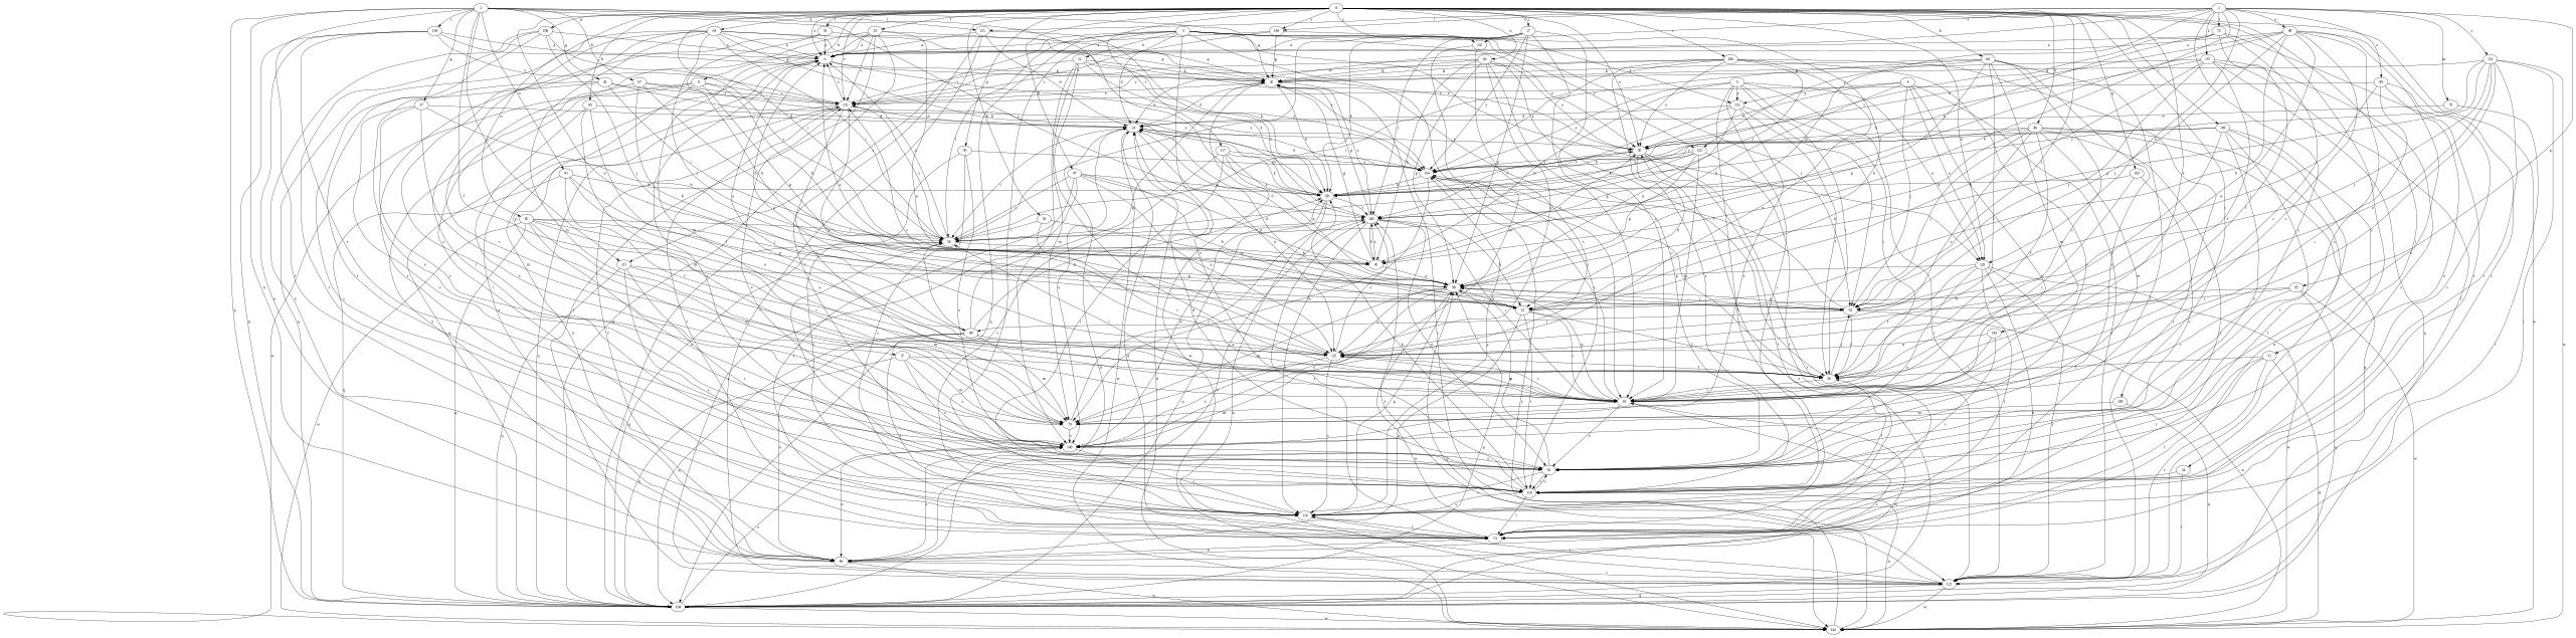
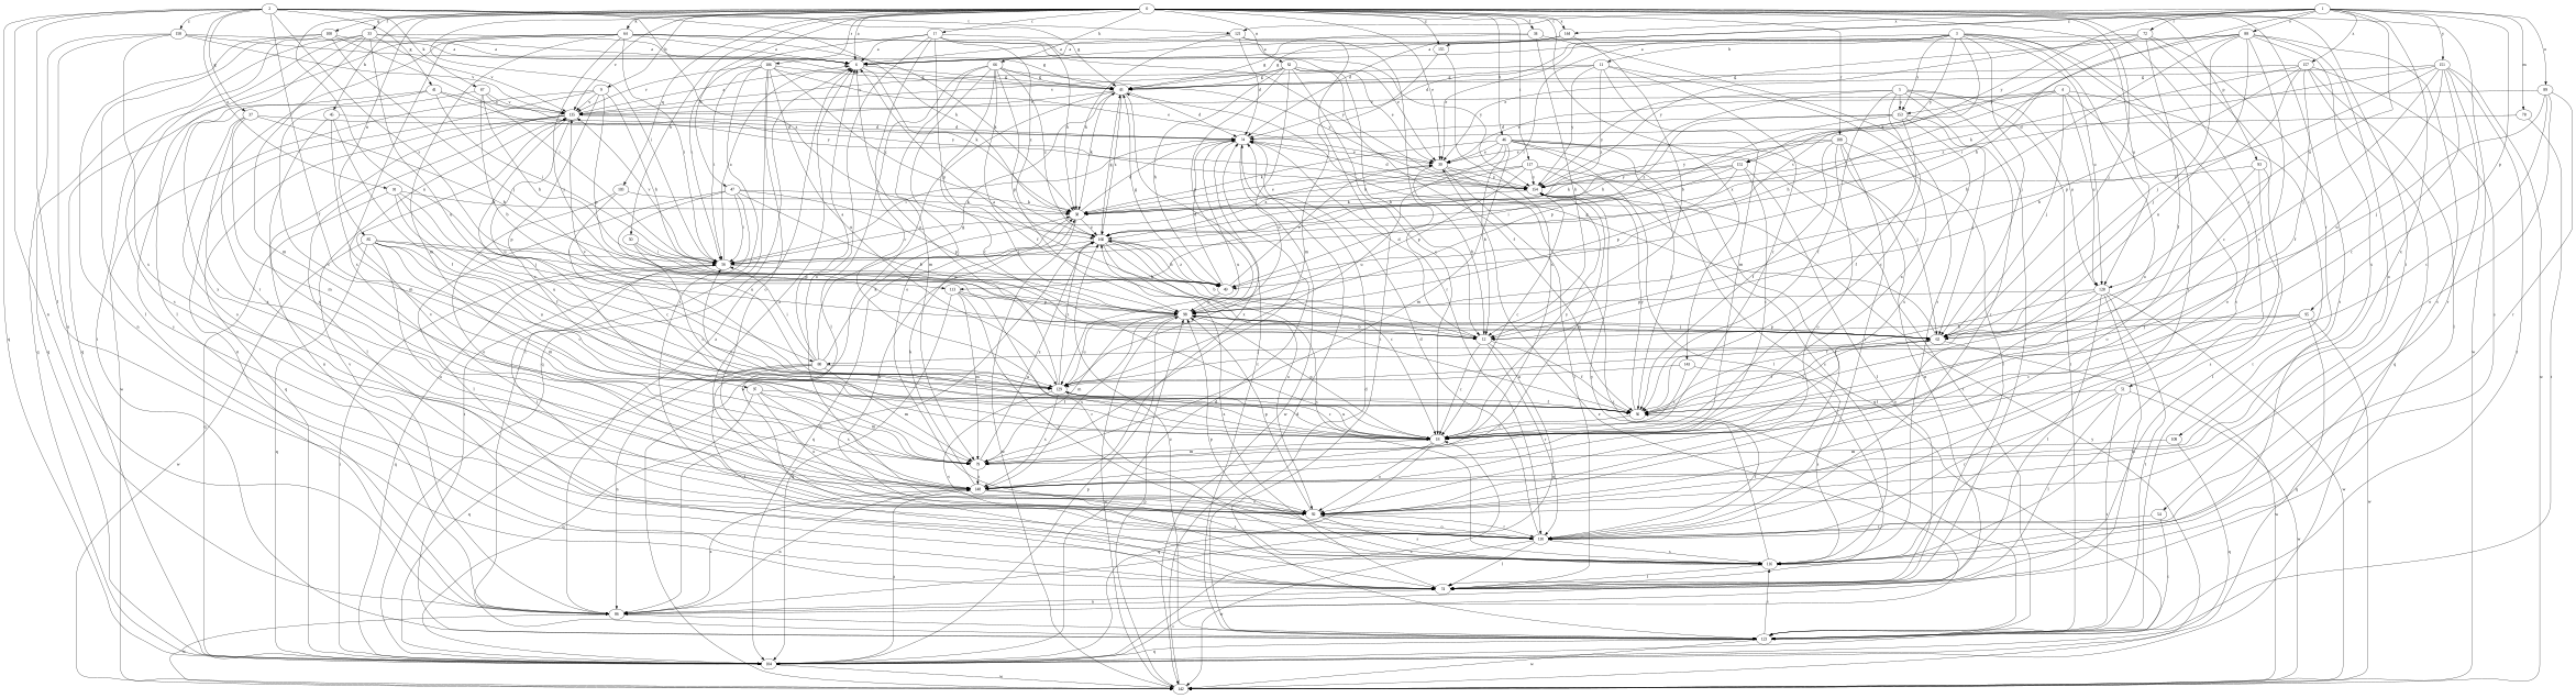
  strict digraph {
    fontname="Liberation Serif"
    node [fontname="Liberation Serif"]
    edge [fontname="Liberation Serif"]
    0
    6
    9
    n4 [label=50]
    17
    30
    33
    34
    45
    46
    47
    51
    54
    56
    62
    64
    66
    80
    82
    85
    93
    100
    103
    106
    108
    109
    117
    128
    135
    142
    143
    144
    155
    43
    68
    104
    49
    86
    97
    98
    18
    160
    92
    154
    74
    123
    12
    79
    129
    116
    24
    148
    36
    110
    1
    72
    78
    88
    89
    95
    121
    151
    152
    157
    2
    37
    41
    67
    91
    113
    158
    3
    11
    153
    4
    5
    0 -> 6 [label=a]
    0 -> 9 [label=b]
    0 -> n4 [label=b]
    0 -> 17 [label=c]
    0 -> 30 [label=e]
    0 -> 33 [label=f]
    0 -> 34 [label=f]
    0 -> 45 [label=h]
    0 -> 46 [label=h]
    0 -> 47 [label=h]
    0 -> 51 [label=i]
    0 -> 54 [label=i]
    0 -> 56 [label=i]
    0 -> 62 [label=j]
    0 -> 64 [label=k]
    0 -> 66 [label=k]
    0 -> 80 [label=n]
    0 -> 82 [label=n]
    0 -> 85 [label=n]
    0 -> 93 [label=p]
    0 -> 100 [label=q]
    0 -> 103 [label=q]
    0 -> 106 [label=r]
    0 -> 108 [label=r]
    0 -> 109 [label=r]
    0 -> 117 [label=t]
    0 -> 128 [label=u]
    0 -> 135 [label=v]
    0 -> 142 [label=w]
    0 -> 143 [label=x]
    0 -> 144 [label=x]
    0 -> 155 [label=z]
    6 -> 43 [label=g]
    6 -> 68 [label=k]
    6 -> 104 [label=q]
    9 -> 135 [label=v]
    9 -> 142 [label=w]
    9 -> 49 [label=h]
    9 -> 86 [label=n]
    9 -> 97 [label=p]
    9 -> 98 [label=p]
    n4 -> 56 [label=i]
    n4 -> 98 [label=p]
    n4 -> 18 [label=c]
    17 -> 6 [label=a]
    17 -> 56 [label=i]
    17 -> 68 [label=k]
    17 -> 98 [label=p]
    17 -> 18 [label=c]
    17 -> 160 [label=z]
    17 -> 92 [label=o]
    17 -> 154 [label=y]
    30 -> 154 [label=y]
    30 -> 74 [label=l]
    30 -> 123 [label=t]
    30 -> 12 [label=b]
    33 -> 6 [label=a]
    33 -> 135 [label=v]
    33 -> 43 [label=g]
    33 -> 104 [label=q]
    33 -> 74 [label=l]
    33 -> 123 [label=t]
    33 -> 79 [label=m]
    33 -> 129 [label=u]
    34 -> 6 [label=a]
    34 -> 43 [label=g]
    34 -> 12 [label=b]
    34 -> 116 [label=s]
    45 -> 79 [label=m]
    45 -> 24 [label=d]
    45 -> 148 [label=x]
    45 -> 36 [label=f]
    46 -> 30 [label=e]
    46 -> 62 [label=j]
    46 -> 68 [label=k]
    46 -> 104 [label=q]
    46 -> 74 [label=l]
    46 -> 123 [label=t]
    46 -> 12 [label=b]
    46 -> 79 [label=m]
    46 -> 129 [label=u]
    46 -> 36 [label=f]
    47 -> 56 [label=i]
    47 -> 68 [label=k]
    47 -> 98 [label=p]
    47 -> 74 [label=l]
    47 -> 123 [label=t]
    47 -> 12 [label=b]
    47 -> 129 [label=u]
    51 -> 142 [label=w]
    51 -> 74 [label=l]
    51 -> 123 [label=t]
    51 -> 36 [label=f]
    51 -> 110 [label=r]
    54 -> 123 [label=t]
    54 -> 110 [label=r]
    56 -> 6 [label=a]
    56 -> 135 [label=v]
    56 -> 104 [label=q]
    56 -> 49 [label=h]
    62 -> 80 [label=j]
    62 -> 142 [label=w]
    62 -> 43 [label=g]
    62 -> 98 [label=p]
    62 -> 36 [label=f]
    64 -> 6 [label=a]
    64 -> 30 [label=e]
    64 -> 56 [label=i]
    64 -> 62 [label=j]
    64 -> 68 [label=k]
    64 -> 104 [label=q]
    64 -> 154 [label=y]
    64 -> 79 [label=m]
    64 -> 148 [label=x]
    64 -> 110 [label=r]
    66 -> 43 [label=g]
    66 -> 98 [label=p]
    66 -> 18 [label=c]
    66 -> 160 [label=z]
    66 -> 92 [label=o]
    66 -> 154 [label=y]
    66 -> 74 [label=l]
    66 -> 79 [label=m]
    66 -> 36 [label=f]
    80 -> 6 [label=a]
    80 -> 56 [label=i]
    80 -> 43 [label=g]
    80 -> 68 [label=k]
    80 -> 104 [label=q]
    80 -> 86 [label=n]
    80 -> 74 [label=l]
    80 -> 79 [label=m]
    80 -> 129 [label=u]
    82 -> 30 [label=e]
    82 -> 135 [label=v]
    82 -> 43 [label=g]
    82 -> 49 [label=h]
    82 -> 98 [label=p]
    82 -> 18 [label=c]
+   82 -> 12 [label=b]
    82 -> 129 [label=u]
    82 -> 36 [label=f]
    85 -> 56 [label=i]
    85 -> 142 [label=w]
    85 -> 104 [label=q]
    85 -> 98 [label=p]
    85 -> 18 [label=c]
    85 -> 92 [label=o]
    85 -> 79 [label=m]
    85 -> 129 [label=u]
    93 -> 92 [label=o]
    93 -> 154 [label=y]
    93 -> 74 [label=l]
    93 -> 116 [label=s]
    100 -> 6 [label=a]
    100 -> 56 [label=i]
    100 -> 62 [label=j]
    100 -> 86 [label=n]
    100 -> 74 [label=l]
    100 -> 116 [label=s]
    103 -> 68 [label=k]
    103 -> 18 [label=c]
    103 -> 92 [label=o]
    106 -> 30 [label=e]
    106 -> 56 [label=i]
    106 -> 135 [label=v]
    106 -> 43 [label=g]
    106 -> 160 [label=z]
    106 -> 92 [label=o]
    106 -> 123 [label=t]
    106 -> 129 [label=u]
    106 -> 110 [label=r]
    108 -> 30 [label=e]
    108 -> 86 [label=n]
    108 -> 92 [label=o]
    108 -> 154 [label=y]
    108 -> 74 [label=l]
    108 -> 36 [label=f]
    108 -> 110 [label=r]
    109 -> 104 [label=q]
    109 -> 79 [label=m]
    117 -> 68 [label=k]
    117 -> 98 [label=p]
    117 -> 160 [label=z]
    117 -> 154 [label=y]
    117 -> 116 [label=s]
    117 -> 110 [label=r]
    128 -> 142 [label=w]
    128 -> 86 [label=n]
    128 -> 98 [label=p]
    128 -> 92 [label=o]
    128 -> 74 [label=l]
    128 -> 123 [label=t]
    128 -> 36 [label=f]
    135 -> 6 [label=a]
    135 -> 104 [label=q]
    135 -> 86 [label=n]
    135 -> 18 [label=c]
    135 -> 74 [label=l]
    135 -> 129 [label=u]
    135 -> 24 [label=d]
    142 -> 98 [label=p]
    142 -> 154 [label=y]
    142 -> 24 [label=d]
    143 -> 18 [label=c]
    143 -> 129 [label=u]
    143 -> 116 [label=s]
    144 -> 6 [label=a]
-   144 -> 135 [label=v]
    144 -> 43 [label=g]
    144 -> 12 [label=b]
    155 -> 79 [label=m]
    155 -> 148 [label=x]
    43 -> 135 [label=v]
    43 -> 142 [label=w]
    43 -> 68 [label=k]
    43 -> 160 [label=z]
    43 -> 123 [label=t]
    43 -> 24 [label=d]
    68 -> 30 [label=e]
    68 -> 142 [label=w]
    68 -> 104 [label=q]
    68 -> 160 [label=z]
    68 -> 24 [label=d]
    104 -> 30 [label=e]
    104 -> 56 [label=i]
    104 -> 142 [label=w]
    104 -> 98 [label=p]
    104 -> 18 [label=c]
    104 -> 24 [label=d]
    104 -> 148 [label=x]
    49 -> 30 [label=e]
    49 -> 43 [label=g]
    49 -> 98 [label=p]
    49 -> 160 [label=z]
    49 -> 24 [label=d]
    86 -> 6 [label=a]
    86 -> 135 [label=v]
    86 -> 142 [label=w]
    86 -> 123 [label=t]
    86 -> 148 [label=x]
    97 -> 104 [label=q]
    97 -> 92 [label=o]
    97 -> 79 [label=m]
    97 -> 148 [label=x]
    97 -> 36 [label=f]
    98 -> 62 [label=j]
    98 -> 142 [label=w]
    98 -> 12 [label=b]
    98 -> 79 [label=m]
    98 -> 129 [label=u]
    98 -> 148 [label=x]
    18 -> 56 [label=i]
    18 -> 104 [label=q]
    18 -> 98 [label=p]
    18 -> 92 [label=o]
    18 -> 154 [label=y]
    18 -> 79 [label=m]
    18 -> 129 [label=u]
    160 -> 56 [label=i]
    160 -> 43 [label=g]
    160 -> 49 [label=h]
    160 -> 86 [label=n]
    160 -> 18 [label=c]
    160 -> 92 [label=o]
    160 -> 12 [label=b]
    160 -> 116 [label=s]
    92 -> 135 [label=v]
    92 -> 98 [label=p]
    92 -> 116 [label=s]
    92 -> 110 [label=r]
    154 -> 68 [label=k]
    154 -> 18 [label=c]
    154 -> 79 [label=m]
    154 -> 24 [label=d]
    74 -> 86 [label=n]
    74 -> 160 [label=z]
    123 -> 142 [label=w]
    123 -> 104 [label=q]
    123 -> 160 [label=z]
    123 -> 116 [label=s]
    123 -> 24 [label=d]
    12 -> 6 [label=a]
    12 -> 86 [label=n]
    12 -> 18 [label=c]
    12 -> 24 [label=d]
    12 -> 36 [label=f]
    12 -> 110 [label=r]
    79 -> 160 [label=z]
    79 -> 148 [label=x]
    129 -> 6 [label=a]
    129 -> 135 [label=v]
    129 -> 18 [label=c]
    129 -> 160 [label=z]
    129 -> 116 [label=s]
    129 -> 148 [label=x]
    129 -> 36 [label=f]
    116 -> 98 [label=p]
    116 -> 154 [label=y]
    116 -> 74 [label=l]
    24 -> 30 [label=e]
    24 -> 56 [label=i]
    24 -> 142 [label=w]
    24 -> 129 [label=u]
    24 -> 148 [label=x]
    148 -> 68 [label=k]
    148 -> 86 [label=n]
    148 -> 92 [label=o]
    148 -> 116 [label=s]
    36 -> 62 [label=j]
    36 -> 18 [label=c]
    36 -> 154 [label=y]
    110 -> 6 [label=a]
    110 -> 56 [label=i]
    110 -> 142 [label=w]
    110 -> 68 [label=k]
    110 -> 92 [label=o]
    110 -> 74 [label=l]
    110 -> 116 [label=s]
    110 -> 24 [label=d]
    110 -> 36 [label=f]
    1 -> 128 [label=u]
    1 -> 144 [label=x]
    1 -> 155 [label=z]
    1 -> 49 [label=h]
    1 -> 24 [label=d]
    1 -> 148 [label=x]
    1 -> 72 [label=l]
    1 -> 78 [label=m]
    1 -> 88 [label=o]
    1 -> 89 [label=o]
    1 -> 95 [label=p]
    1 -> 121 [label=t]
    1 -> 151 [label=y]
    1 -> 152 [label=y]
    1 -> 157 [label=z]
    72 -> 6 [label=a]
    72 -> 68 [label=k]
    72 -> 18 [label=c]
    72 -> 154 [label=y]
    72 -> 116 [label=s]
    72 -> 36 [label=f]
    78 -> 123 [label=t]
    78 -> 24 [label=d]
    88 -> 6 [label=a]
    88 -> 30 [label=e]
    88 -> 56 [label=i]
    88 -> 62 [label=j]
    88 -> 18 [label=c]
    88 -> 92 [label=o]
    88 -> 12 [label=b]
    88 -> 129 [label=u]
    88 -> 116 [label=s]
    88 -> 148 [label=x]
    89 -> 62 [label=j]
    89 -> 135 [label=v]
    89 -> 18 [label=c]
    89 -> 92 [label=o]
    89 -> 110 [label=r]
    95 -> 62 [label=j]
    95 -> 142 [label=w]
    95 -> 104 [label=q]
    95 -> 18 [label=c]
    95 -> 12 [label=b]
    121 -> 6 [label=a]
    121 -> 68 [label=k]
    121 -> 123 [label=t]
    121 -> 24 [label=d]
    121 -> 110 [label=r]
    151 -> 62 [label=j]
    151 -> 142 [label=w]
    151 -> 43 [label=g]
    151 -> 98 [label=p]
    151 -> 18 [label=c]
    151 -> 160 [label=z]
    151 -> 123 [label=t]
    151 -> 129 [label=u]
    151 -> 110 [label=r]
    152 -> 56 [label=i]
    152 -> 68 [label=k]
    152 -> 98 [label=p]
    152 -> 18 [label=c]
    152 -> 154 [label=y]
    152 -> 74 [label=l]
    157 -> 62 [label=j]
    157 -> 43 [label=g]
    157 -> 68 [label=k]
    157 -> 104 [label=q]
    157 -> 74 [label=l]
    157 -> 12 [label=b]
    157 -> 116 [label=s]
    157 -> 36 [label=f]
    2 -> 43 [label=g]
    2 -> 68 [label=k]
    2 -> 104 [label=q]
    2 -> 86 [label=n]
    2 -> 160 [label=z]
    2 -> 74 [label=l]
    2 -> 36 [label=f]
    2 -> 121 [label=t]
    2 -> 37 [label=g]
    2 -> 41 [label=g]
    2 -> 67 [label=k]
    2 -> 91 [label=o]
    2 -> 113 [label=s]
    2 -> 158 [label=z]
    37 -> 49 [label=h]
    37 -> 92 [label=o]
    37 -> 79 [label=m]
    37 -> 24 [label=d]
    37 -> 148 [label=x]
    41 -> 56 [label=i]
    41 -> 135 [label=v]
    41 -> 154 [label=y]
    41 -> 116 [label=s]
    41 -> 148 [label=x]
    67 -> 135 [label=v]
    67 -> 49 [label=h]
    67 -> 18 [label=c]
    67 -> 154 [label=y]
    67 -> 12 [label=b]
    91 -> 62 [label=j]
    91 -> 68 [label=k]
    91 -> 104 [label=q]
    91 -> 129 [label=u]
    91 -> 36 [label=f]
    113 -> 104 [label=q]
    113 -> 98 [label=p]
    113 -> 79 [label=m]
    113 -> 116 [label=s]
    113 -> 110 [label=r]
    158 -> 6 [label=a]
    158 -> 135 [label=v]
    158 -> 43 [label=g]
    158 -> 104 [label=q]
    158 -> 86 [label=n]
    158 -> 148 [label=x]
    3 -> 30 [label=e]
    3 -> 56 [label=i]
    3 -> 62 [label=j]
    3 -> 128 [label=u]
-   3 -> 104 [label=q]
    3 -> 92 [label=o]
    3 -> 116 [label=s]
    3 -> 24 [label=d]
    3 -> 110 [label=r]
    3 -> 152 [label=y]
    3 -> 113 [label=s]
    3 -> 11 [label=b]
    3 -> 153 [label=y]
    11 -> 135 [label=v]
    11 -> 43 [label=g]
    11 -> 18 [label=c]
    11 -> 160 [label=z]
    11 -> 154 [label=y]
    11 -> 79 [label=m]
    11 -> 148 [label=x]
    153 -> 62 [label=j]
    153 -> 98 [label=p]
    153 -> 160 [label=z]
    153 -> 24 [label=d]
    153 -> 148 [label=x]
    153 -> 36 [label=f]
    4 -> 30 [label=e]
    4 -> 62 [label=j]
    4 -> 128 [label=u]
    4 -> 49 [label=h]
    4 -> 92 [label=o]
    4 -> 123 [label=t]
    4 -> 153 [label=y]
    5 -> 128 [label=u]
    5 -> 49 [label=h]
    5 -> 18 [label=c]
    5 -> 154 [label=y]
    5 -> 74 [label=l]
    5 -> 123 [label=t]
    5 -> 36 [label=f]
    5 -> 110 [label=r]
    5 -> 153 [label=y]
  }
